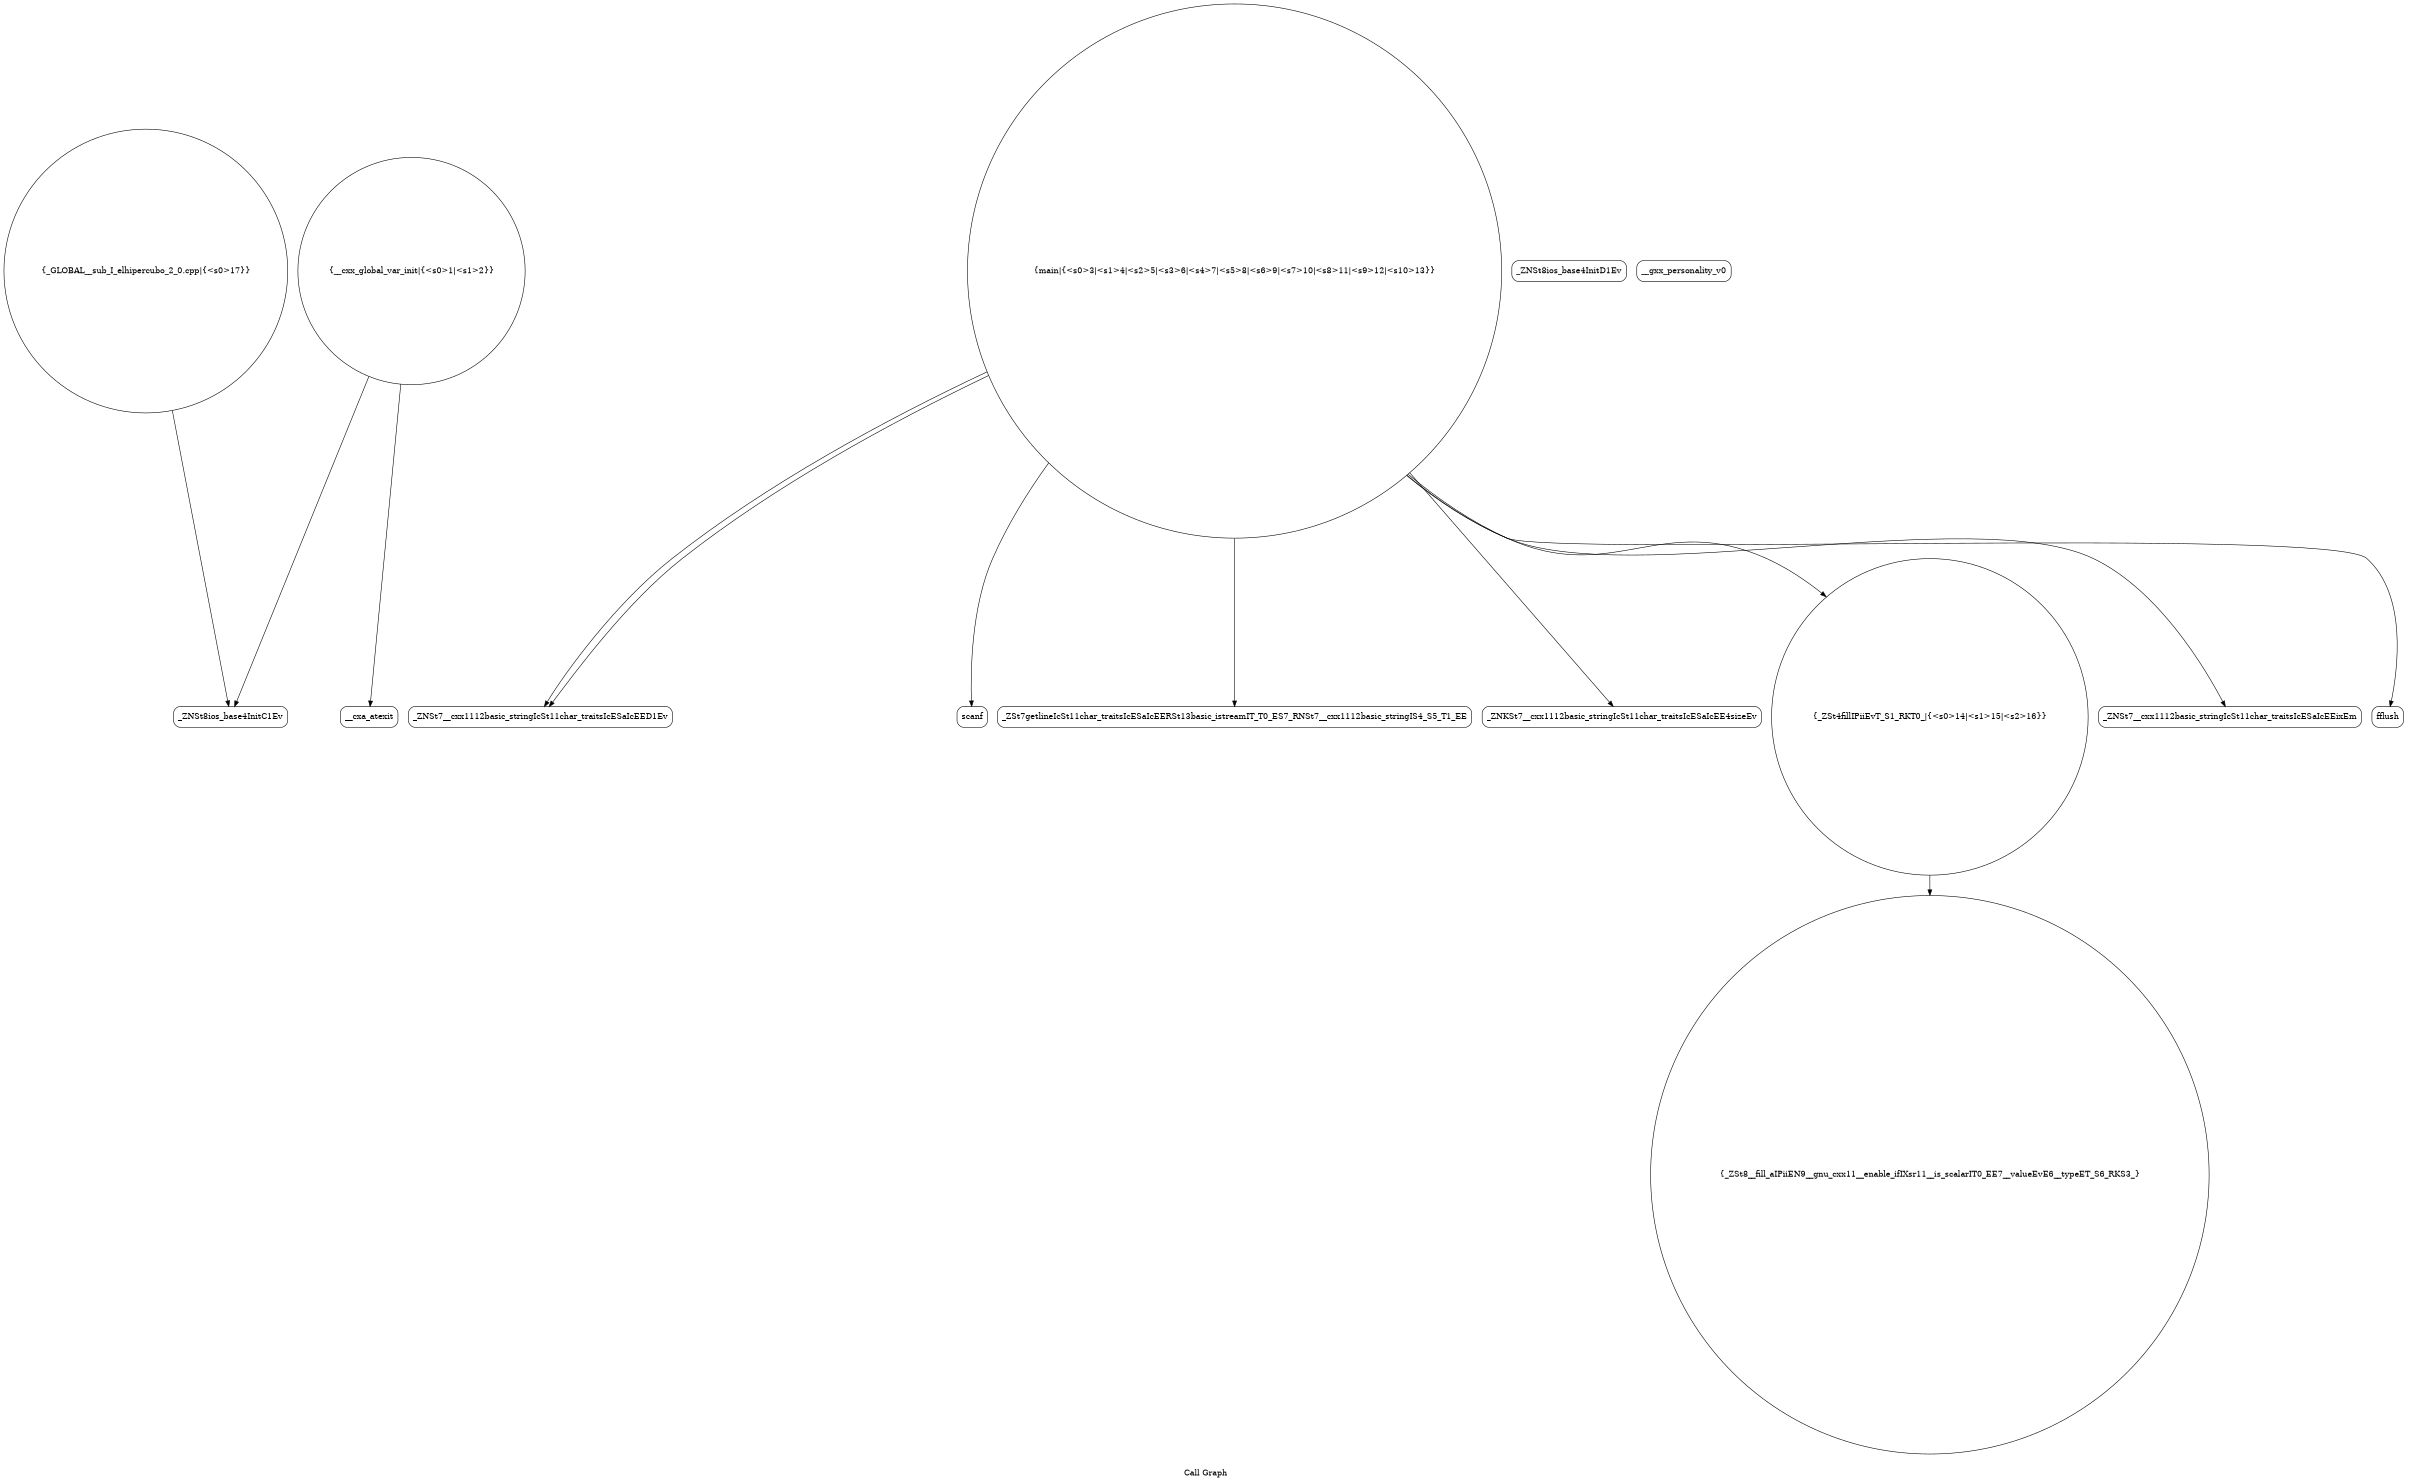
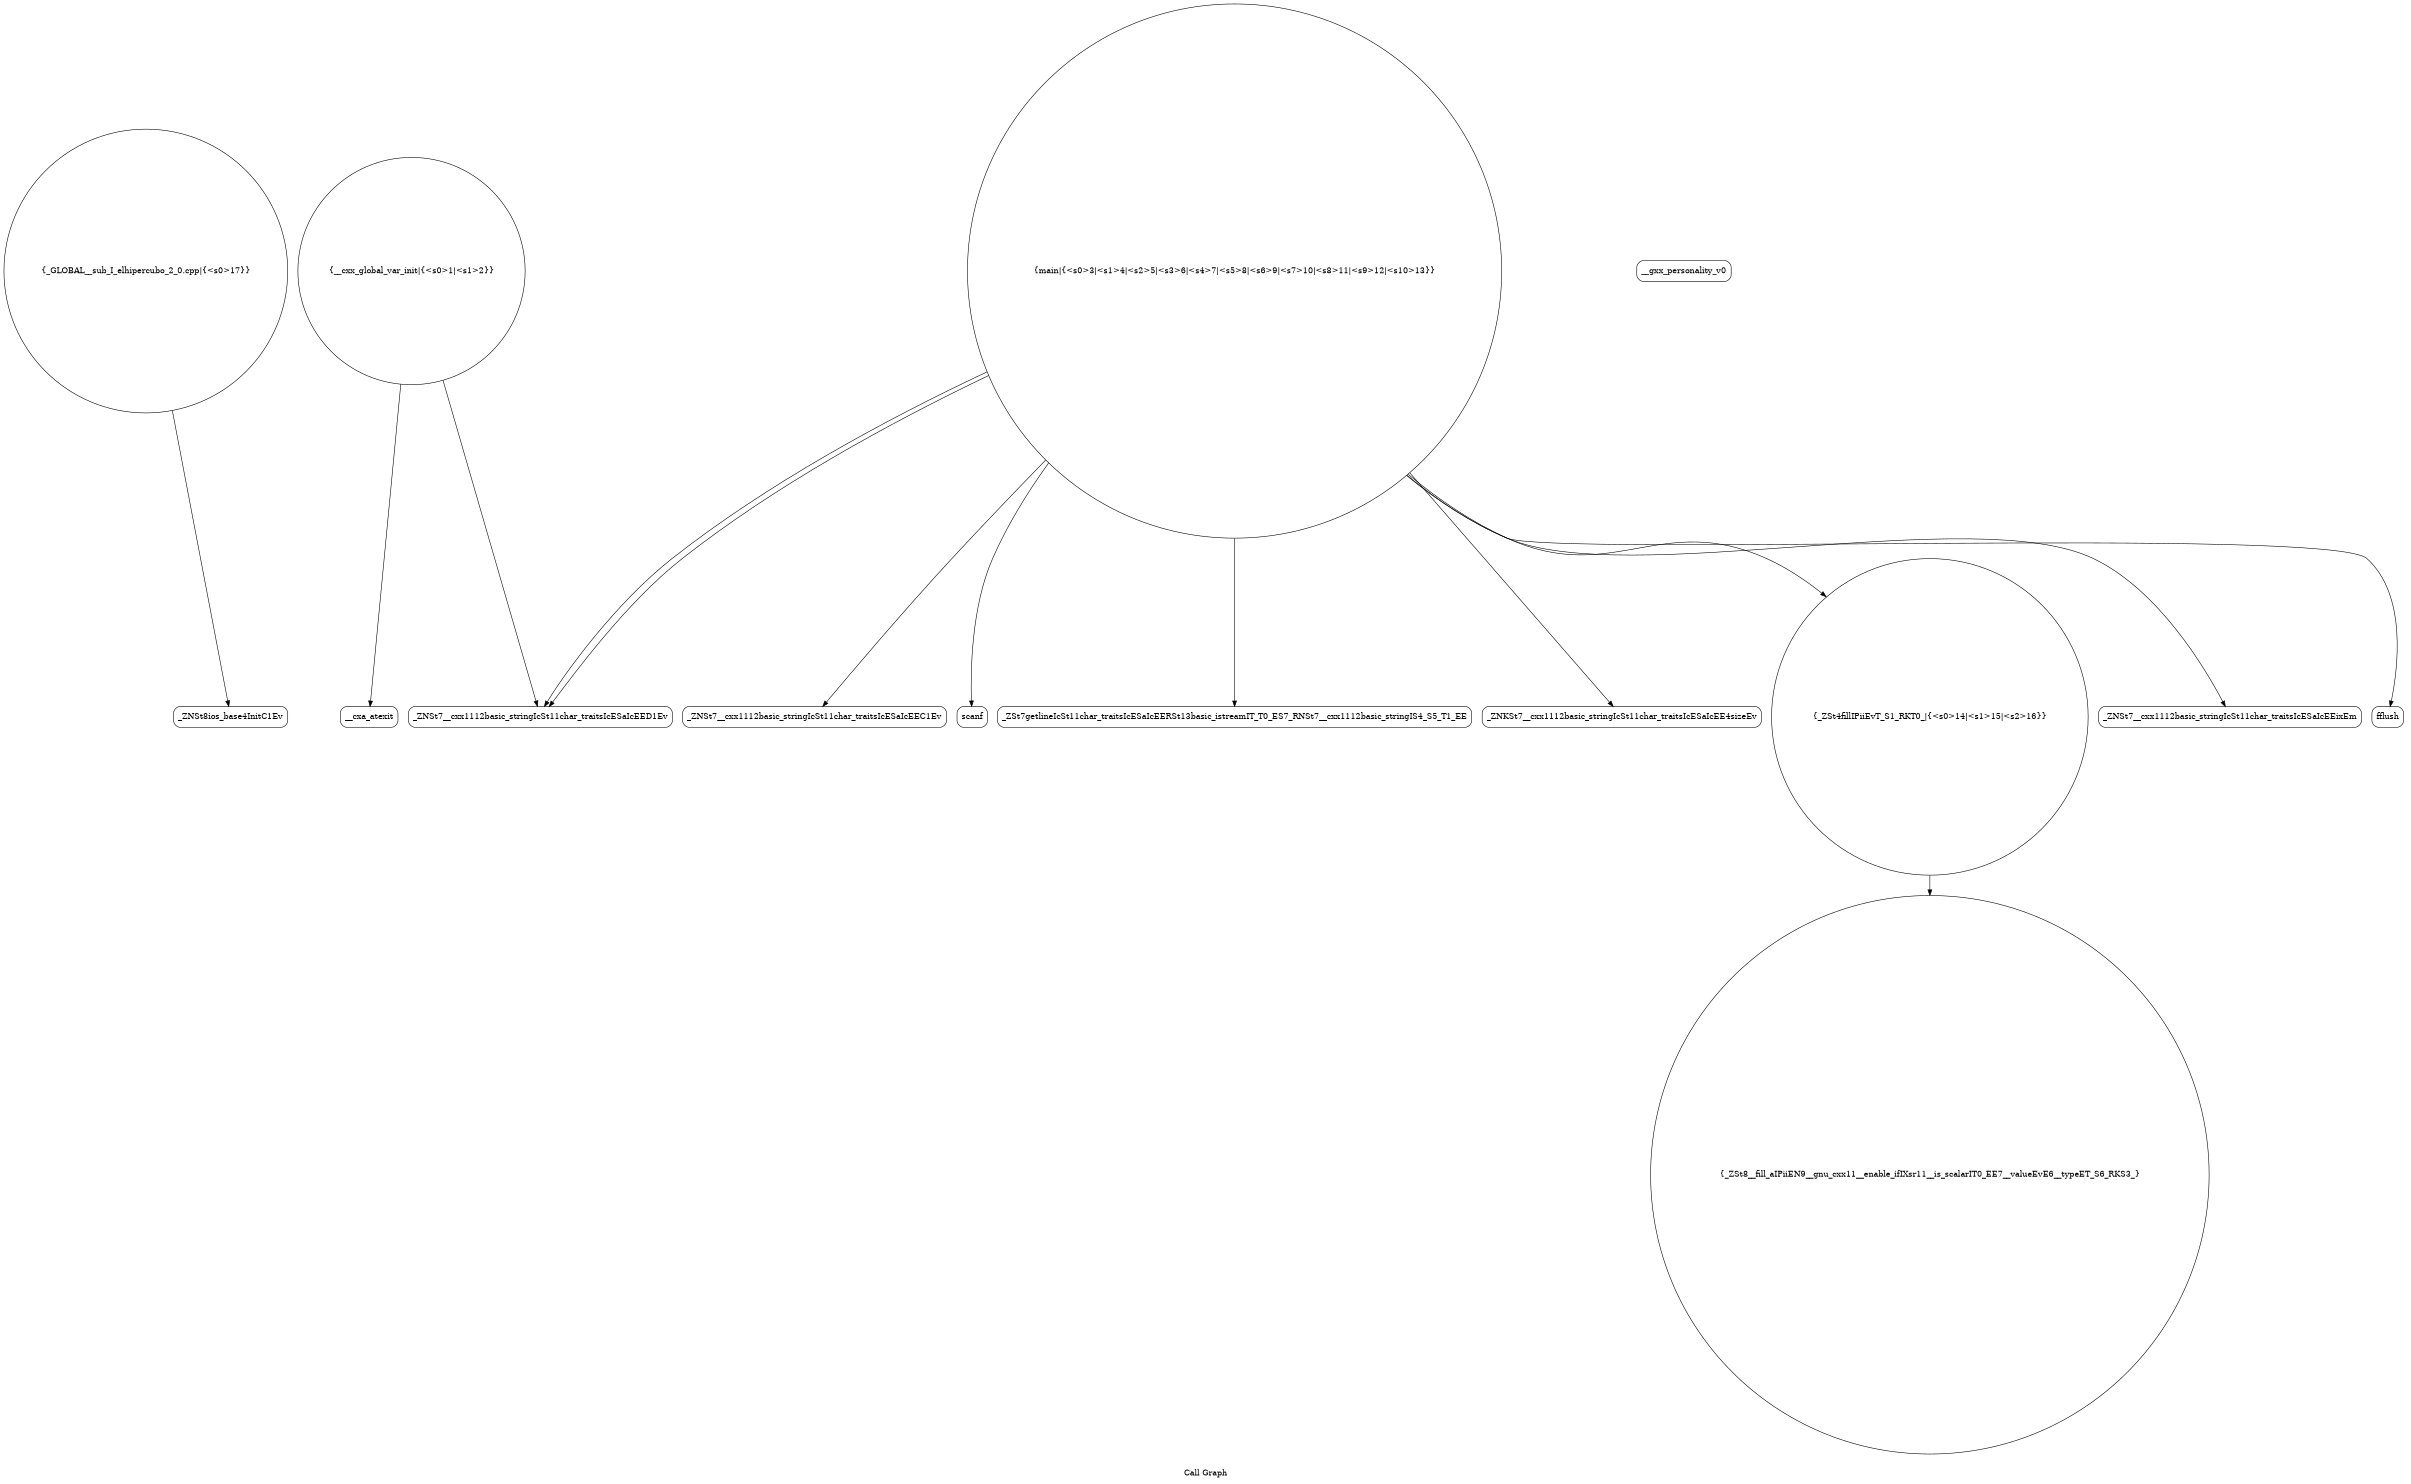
  digraph {
    label="Call Graph"
    node [shape=Mrecord]
    edge [color=black tailport=s0]
    n1 [label="{__cxx_global_var_init|{<s0>1|<s1>2}}" shape=circle]
    n2 [label="{_ZNSt8ios_base4InitC1Ev}"]
    n3 [label="{__cxa_atexit}"]
+   n4 [label="{_ZNSt7__cxx1112basic_stringIcSt11char_traitsIcESaIcEEC1Ev}"]
    n5 [label="{_ZNSt7__cxx1112basic_stringIcSt11char_traitsIcESaIcEED1Ev}"]
-   n6 [label="{_ZNSt8ios_base4InitD1Ev}"]
    n7 [label="{__gxx_personality_v0}"]
    n8 [label="{main|{<s0>3|<s1>4|<s2>5|<s3>6|<s4>7|<s5>8|<s6>9|<s7>10|<s8>11|<s9>12|<s10>13}}" shape=circle]
    n9 [label="{scanf}"]
    n10 [label="{_ZSt7getlineIcSt11char_traitsIcESaIcEERSt13basic_istreamIT_T0_ES7_RNSt7__cxx1112basic_stringIS4_S5_T1_EE}"]
    n11 [label="{_ZNKSt7__cxx1112basic_stringIcSt11char_traitsIcESaIcEE4sizeEv}"]
    n12 [label="{_ZSt4fillIPiiEvT_S1_RKT0_|{<s0>14|<s1>15|<s2>16}}" shape=circle]
    n13 [label="{_ZNSt7__cxx1112basic_stringIcSt11char_traitsIcESaIcEEixEm}"]
    n14 [label="{fflush}"]
    n15 [label="{_ZSt8__fill_aIPiiEN9__gnu_cxx11__enable_ifIXsr11__is_scalarIT0_EE7__valueEvE6__typeET_S6_RKS3_}" shape=circle]
    n16 [label="{_GLOBAL__sub_I_elhipercubo_2_0.cpp|{<s0>17}}" shape=circle]
-   n1 -> n2
+   n1 -> n5
    n1 -> n3 [tailport=s1]
+   n8 -> n4 [tailport=s2]
    n8 -> n5 [tailport=s7]
    n8 -> n5 [tailport=s10]
    n8 -> n9
    n8 -> n10 [tailport=s3]
    n8 -> n11 [tailport=s4]
    n8 -> n12 [tailport=s5]
    n8 -> n13 [tailport=s6]
    n8 -> n14 [tailport=s9]
    n12 -> n15 [tailport=s2]
    n16 -> n2
  }
